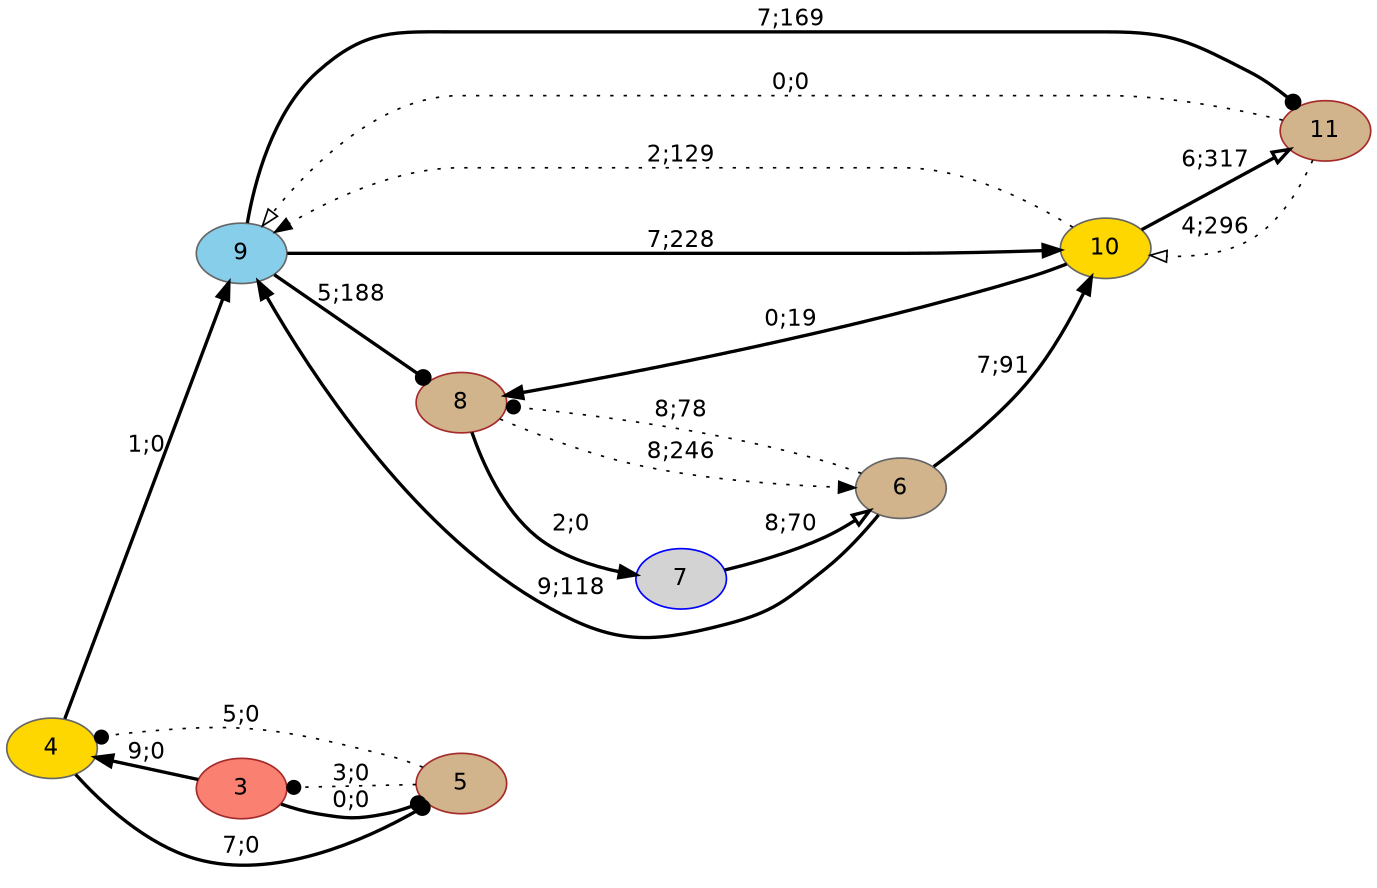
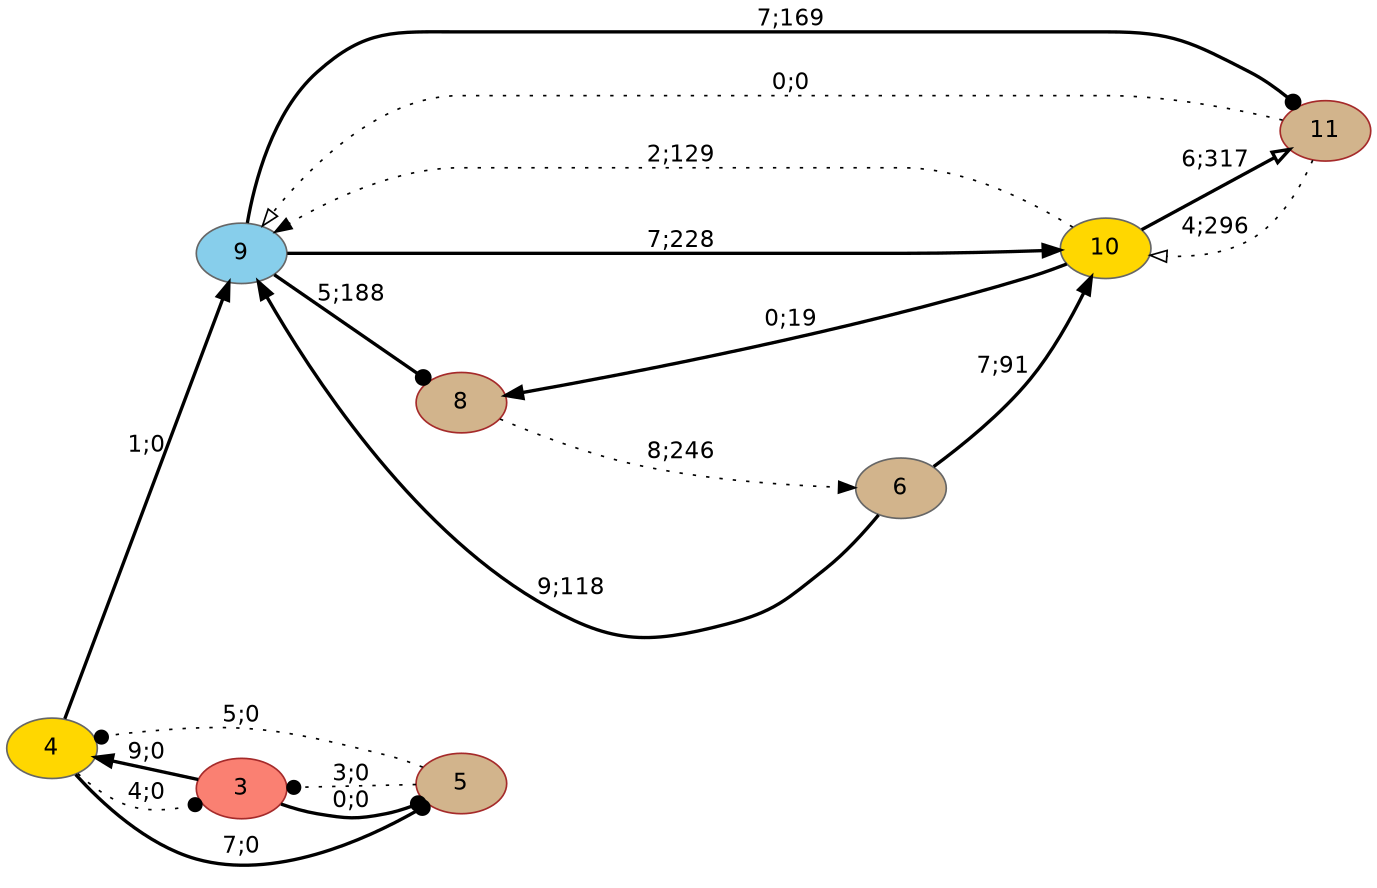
  digraph {
    fontname="DejaVu Sans"
    rankdir=LR
    node [color=gray40 fillcolor=tan fontname="DejaVu Sans" style=filled]
    edge [arrowhead=normal color=black fontname="DejaVu Sans" style=bold]
    9 [fillcolor=skyblue]
    8 [color=brown]
    10 [fillcolor=gold]
    11 [color=brown]
    6
-   7 [color=blue fillcolor=lightgrey]
    3 [color=brown fillcolor=salmon]
    4 [fillcolor=gold]
    5 [color=brown]
    9 -> 8 [arrowhead=dot label="5;188"]
    9 -> 10 [label="7;228"]
    9 -> 11 [arrowhead=dot label="7;169"]
    8 -> 6 [label="8;246" style=dotted]
-   8 -> 7 [label="2;0"]
    10 -> 9 [label="2;129" style=dotted]
    10 -> 8 [label="0;19"]
    10 -> 11 [arrowhead=onormal label="6;317"]
    11 -> 9 [arrowhead=onormal label="0;0" style=dotted]
    11 -> 10 [arrowhead=onormal label="4;296" style=dotted]
    6 -> 9 [label="9;118"]
-   6 -> 8 [arrowhead=dot label="8;78" style=dotted]
    6 -> 10 [label="7;91"]
-   7 -> 6 [arrowhead=onormal label="8;70"]
    3 -> 4 [label="9;0"]
    3 -> 5 [arrowhead=dot label="0;0"]
    4 -> 9 [label="1;0"]
+   4 -> 3 [arrowhead=dot label="4;0" style=dotted]
    4 -> 5 [arrowhead=dot label="7;0"]
    5 -> 3 [arrowhead=dot label="3;0" style=dotted]
    5 -> 4 [arrowhead=dot label="5;0" style=dotted]
  }
